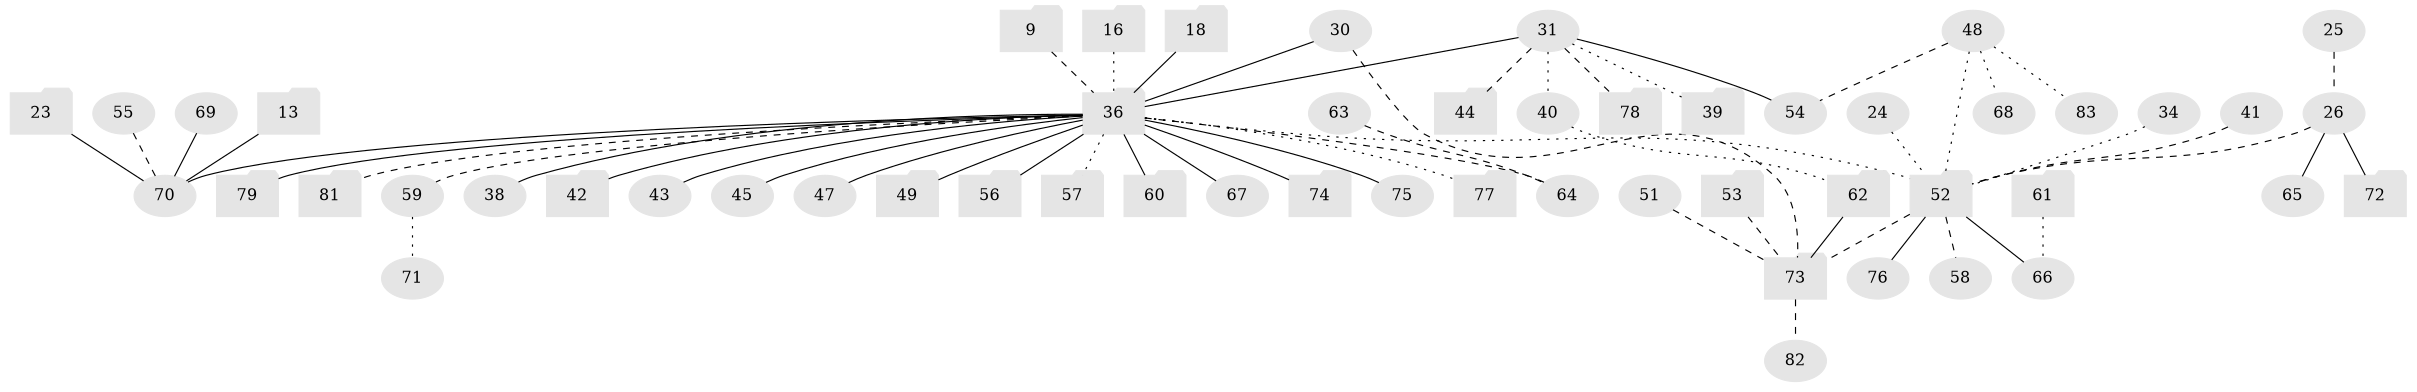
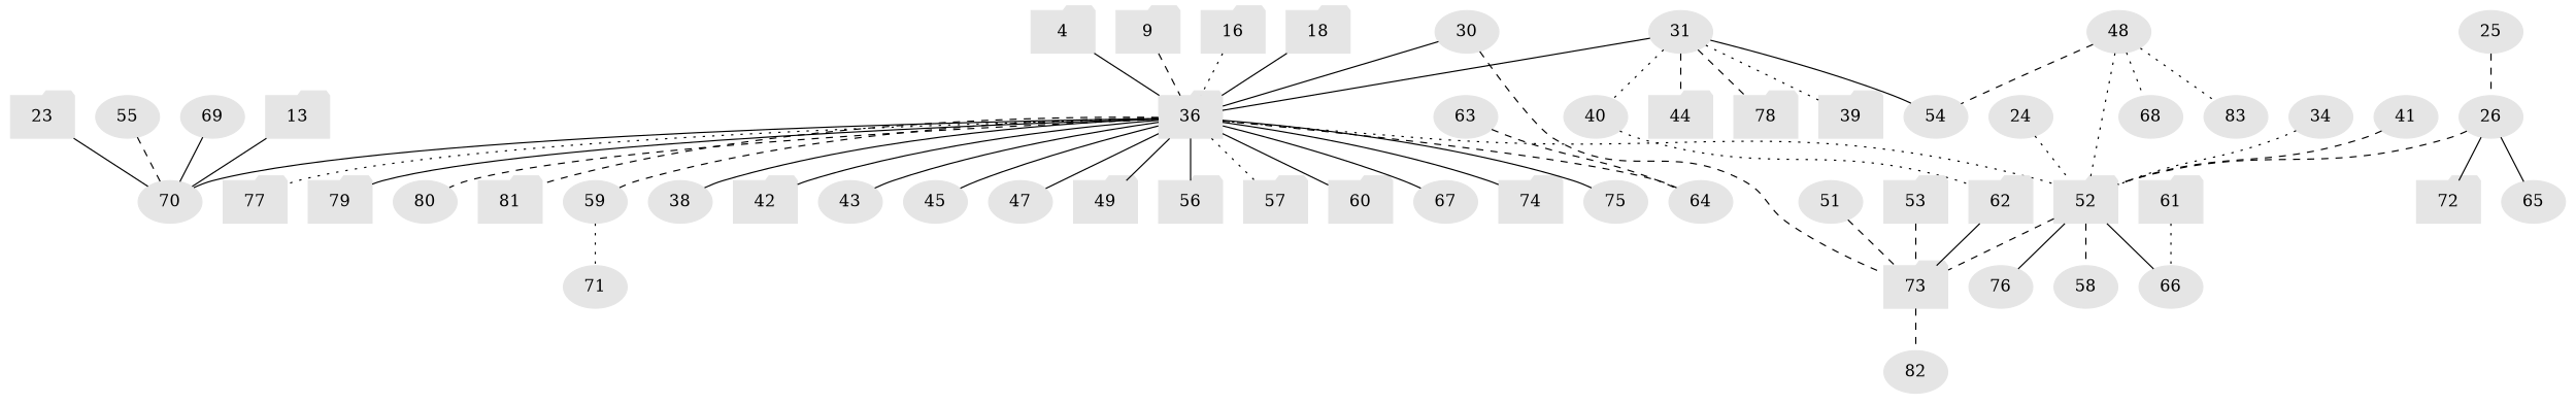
  graph {
    fontname="DejaVu Serif"
    node [color=gray90 fontname="DejaVu Serif" shape=ellipse style=filled]
    edge [fontname="DejaVu Serif" style=solid]
    36 [shape=folder super="+17+2"]
    70 [super="+29+10"]
    52 [shape=folder super="+1"]
    59 [super="+37"]
    38
    42 [shape=folder]
    43
    45
    47
    49 [shape=folder]
    56 [shape=folder]
    57 [shape=folder]
    60 [shape=folder super="+7"]
    64 [super="+32"]
    67
    74 [shape=folder]
    75
    77 [shape=folder]
    79 [shape=folder]
+   80
    81 [shape=folder]
+   4 [shape=folder]
    9 [shape=folder]
    13 [shape=folder]
    16 [shape=folder]
    18 [shape=folder]
    23 [shape=folder]
    73 [shape=folder super="+21"]
    58
    66 [super="+50"]
    76
    24
    26 [super="+3"]
    65
    72 [shape=folder]
    25
    71
    30
    82
    31 [super="+15"]
    39 [shape=folder]
    40
    44 [shape=folder]
    54 [super="+8+11"]
    78 [shape=folder]
    62 [shape=folder]
    34 [super="+6+14+20"]
    41
    48 [super="+5+46"]
    68
    83
    51
    53 [shape=folder]
    55
    61 [shape=folder]
    63
    69
    36 -- 70 [weight=2]
    36 -- 52 [style=dotted weight=4]
    36 -- 59 [style=dashed]
    36 -- 38
    36 -- 42
    36 -- 43
    36 -- 45
    36 -- 47
    36 -- 49
    36 -- 56
    36 -- 57 [style=dotted]
    36 -- 60
    36 -- 64 [style=dashed]
    36 -- 67
    36 -- 74
    36 -- 75
    36 -- 77 [style=dotted]
    36 -- 79
+   36 -- 80 [style=dashed]
    36 -- 81 [style=dashed]
    52 -- 73 [style=dashed weight=2]
    52 -- 58 [style=dashed]
    52 -- 66
    52 -- 76
    59 -- 71 [style=dotted]
+   4 -- 36
    9 -- 36 [style=dashed]
    13 -- 70
    16 -- 36 [style=dotted]
    18 -- 36
    23 -- 70
    73 -- 82 [style=dashed]
    24 -- 52 [style=dotted]
    26 -- 52 [style=dashed weight=2]
    26 -- 65
    26 -- 72
    25 -- 26 [style=dashed]
    30 -- 36
    30 -- 73 [style=dashed]
    31 -- 36 [weight=2]
    31 -- 39 [style=dotted]
    31 -- 40 [style=dotted]
    31 -- 44 [style=dashed]
    31 -- 54
    31 -- 78 [style=dashed]
    40 -- 62 [style=dotted]
    62 -- 73
    34 -- 52 [style=dotted]
    41 -- 52 [style=dashed]
    48 -- 52 [style=dotted]
    48 -- 54 [style=dashed]
    48 -- 68 [style=dotted]
    48 -- 83 [style=dotted]
    51 -- 73 [style=dashed]
    53 -- 73 [style=dashed]
    55 -- 70 [style=dashed]
    61 -- 66 [style=dotted]
    63 -- 64 [style=dashed]
    69 -- 70
  }
